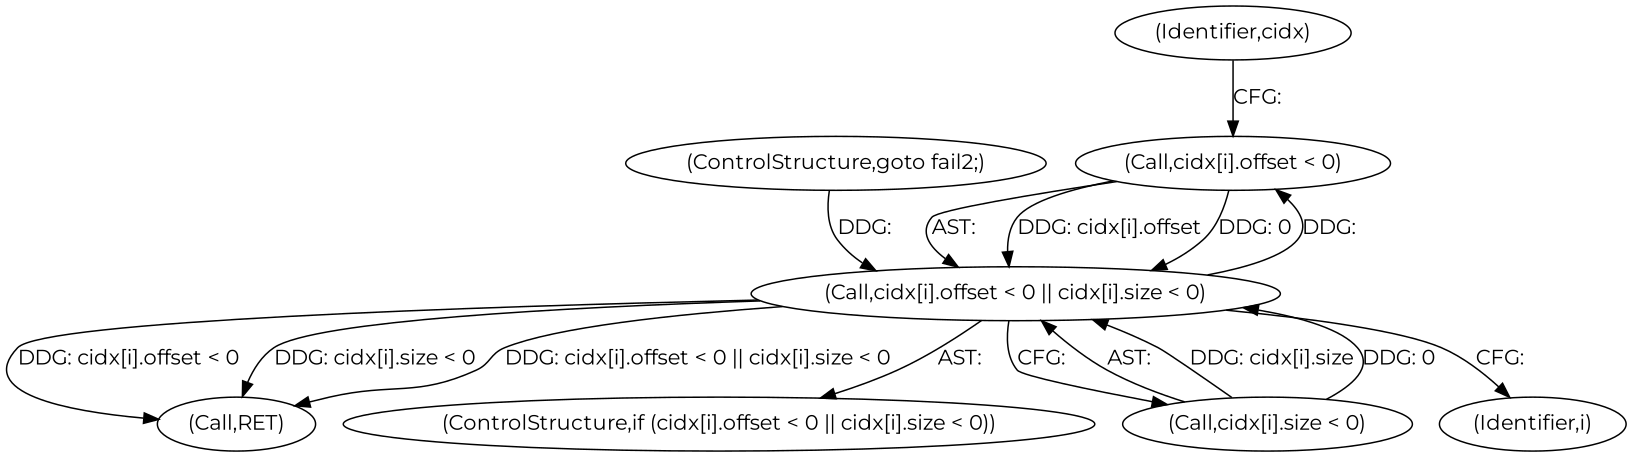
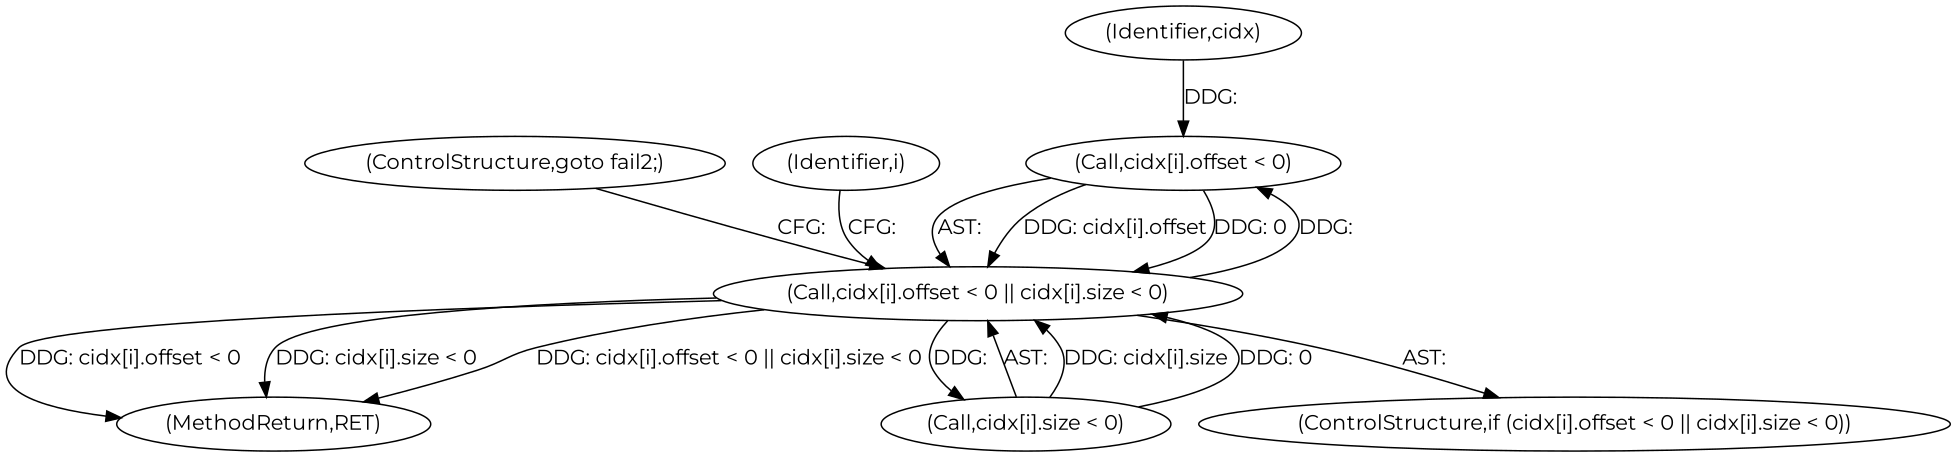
  digraph {
    fontname=Montserrat
    node [fontname=Montserrat]
    edge [fontname=Montserrat]
    n1 [label="(Call,cidx[i].offset < 0)"]
    n2 [label="(Call,cidx[i].offset < 0 || cidx[i].size < 0)"]
-   n3 [label="(Call,RET)"]
+   n3 [label="(MethodReturn,RET)"]
    n4 [label="(Call,cidx[i].size < 0)"]
    n5 [label="(ControlStructure,if (cidx[i].offset < 0 || cidx[i].size < 0))"]
    n6 [label="(ControlStructure,goto fail2;)"]
    n7 [label="(Identifier,i)"]
    n8 [label="(Identifier,cidx)"]
    n1 -> n2 [label="AST: "]
    n1 -> n2 [label="DDG: cidx[i].offset"]
    n1 -> n2 [label="DDG: 0"]
    n2 -> n1 [label="DDG: "]
    n2 -> n3 [label="DDG: cidx[i].offset < 0"]
    n2 -> n3 [label="DDG: cidx[i].size < 0"]
    n2 -> n3 [label="DDG: cidx[i].offset < 0 || cidx[i].size < 0"]
-   n2 -> n4 [label="CFG: "]
+   n2 -> n4 [label="DDG: "]
    n2 -> n5 [label="AST: "]
    n4 -> n2 [label="AST: "]
    n4 -> n2 [label="DDG: cidx[i].size"]
    n4 -> n2 [label="DDG: 0"]
-   n6 -> n2 [label="DDG: "]
-   n2 -> n7 [label="CFG: "]
-   n8 -> n1 [label="CFG: "]
+   n6 -> n2 [label="CFG: "]
+   n7 -> n2 [label="CFG: "]
+   n8 -> n1 [label="DDG: "]
  }
